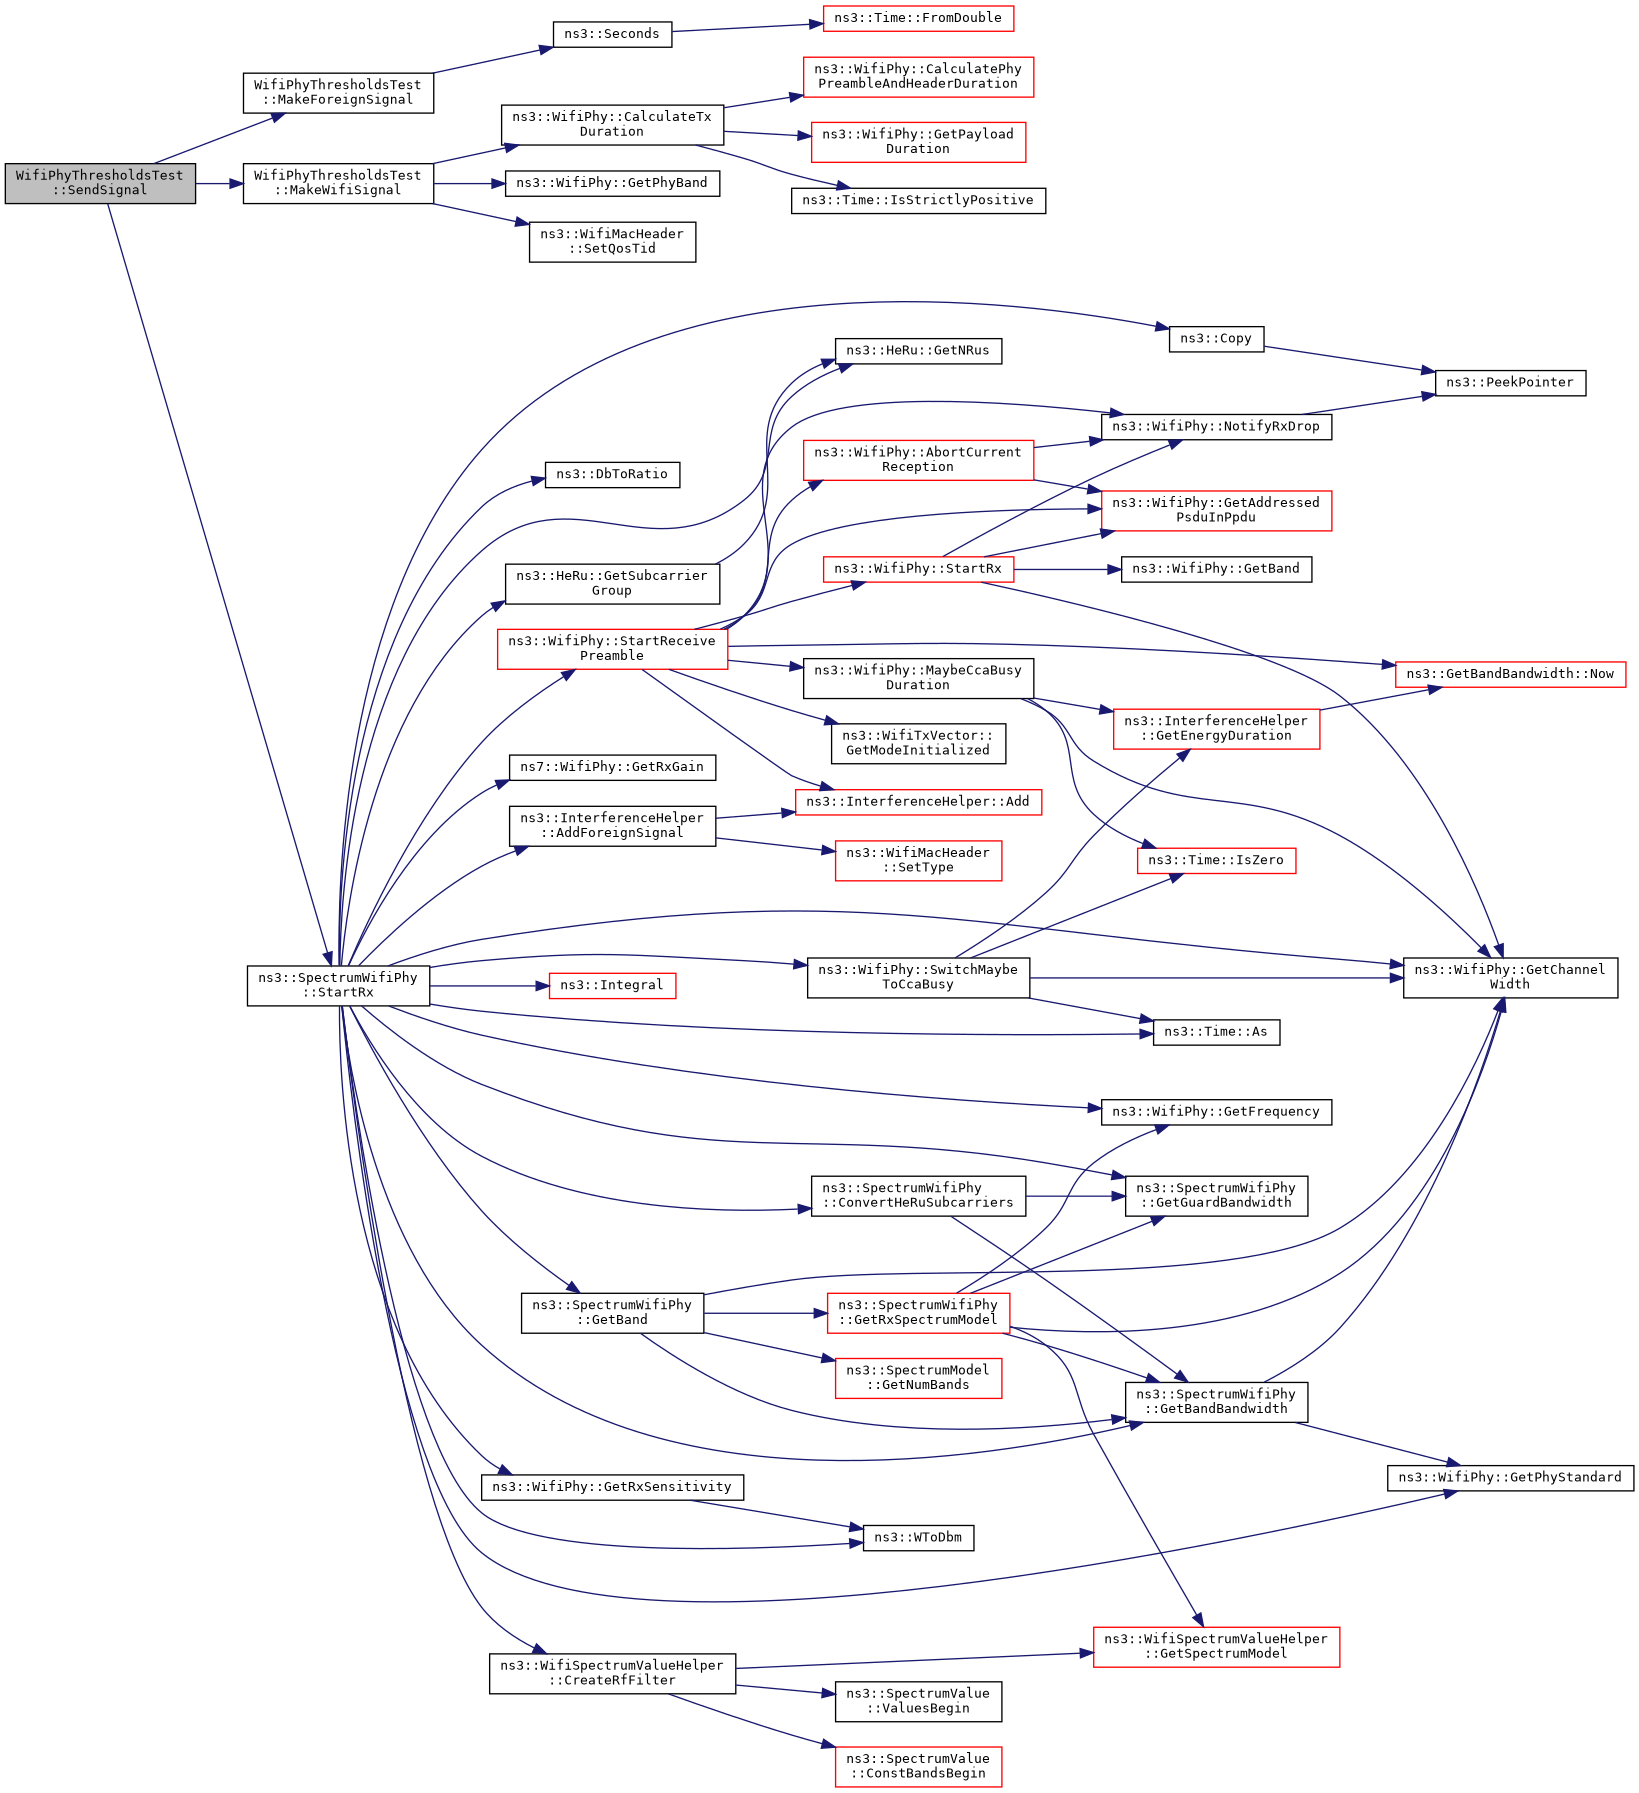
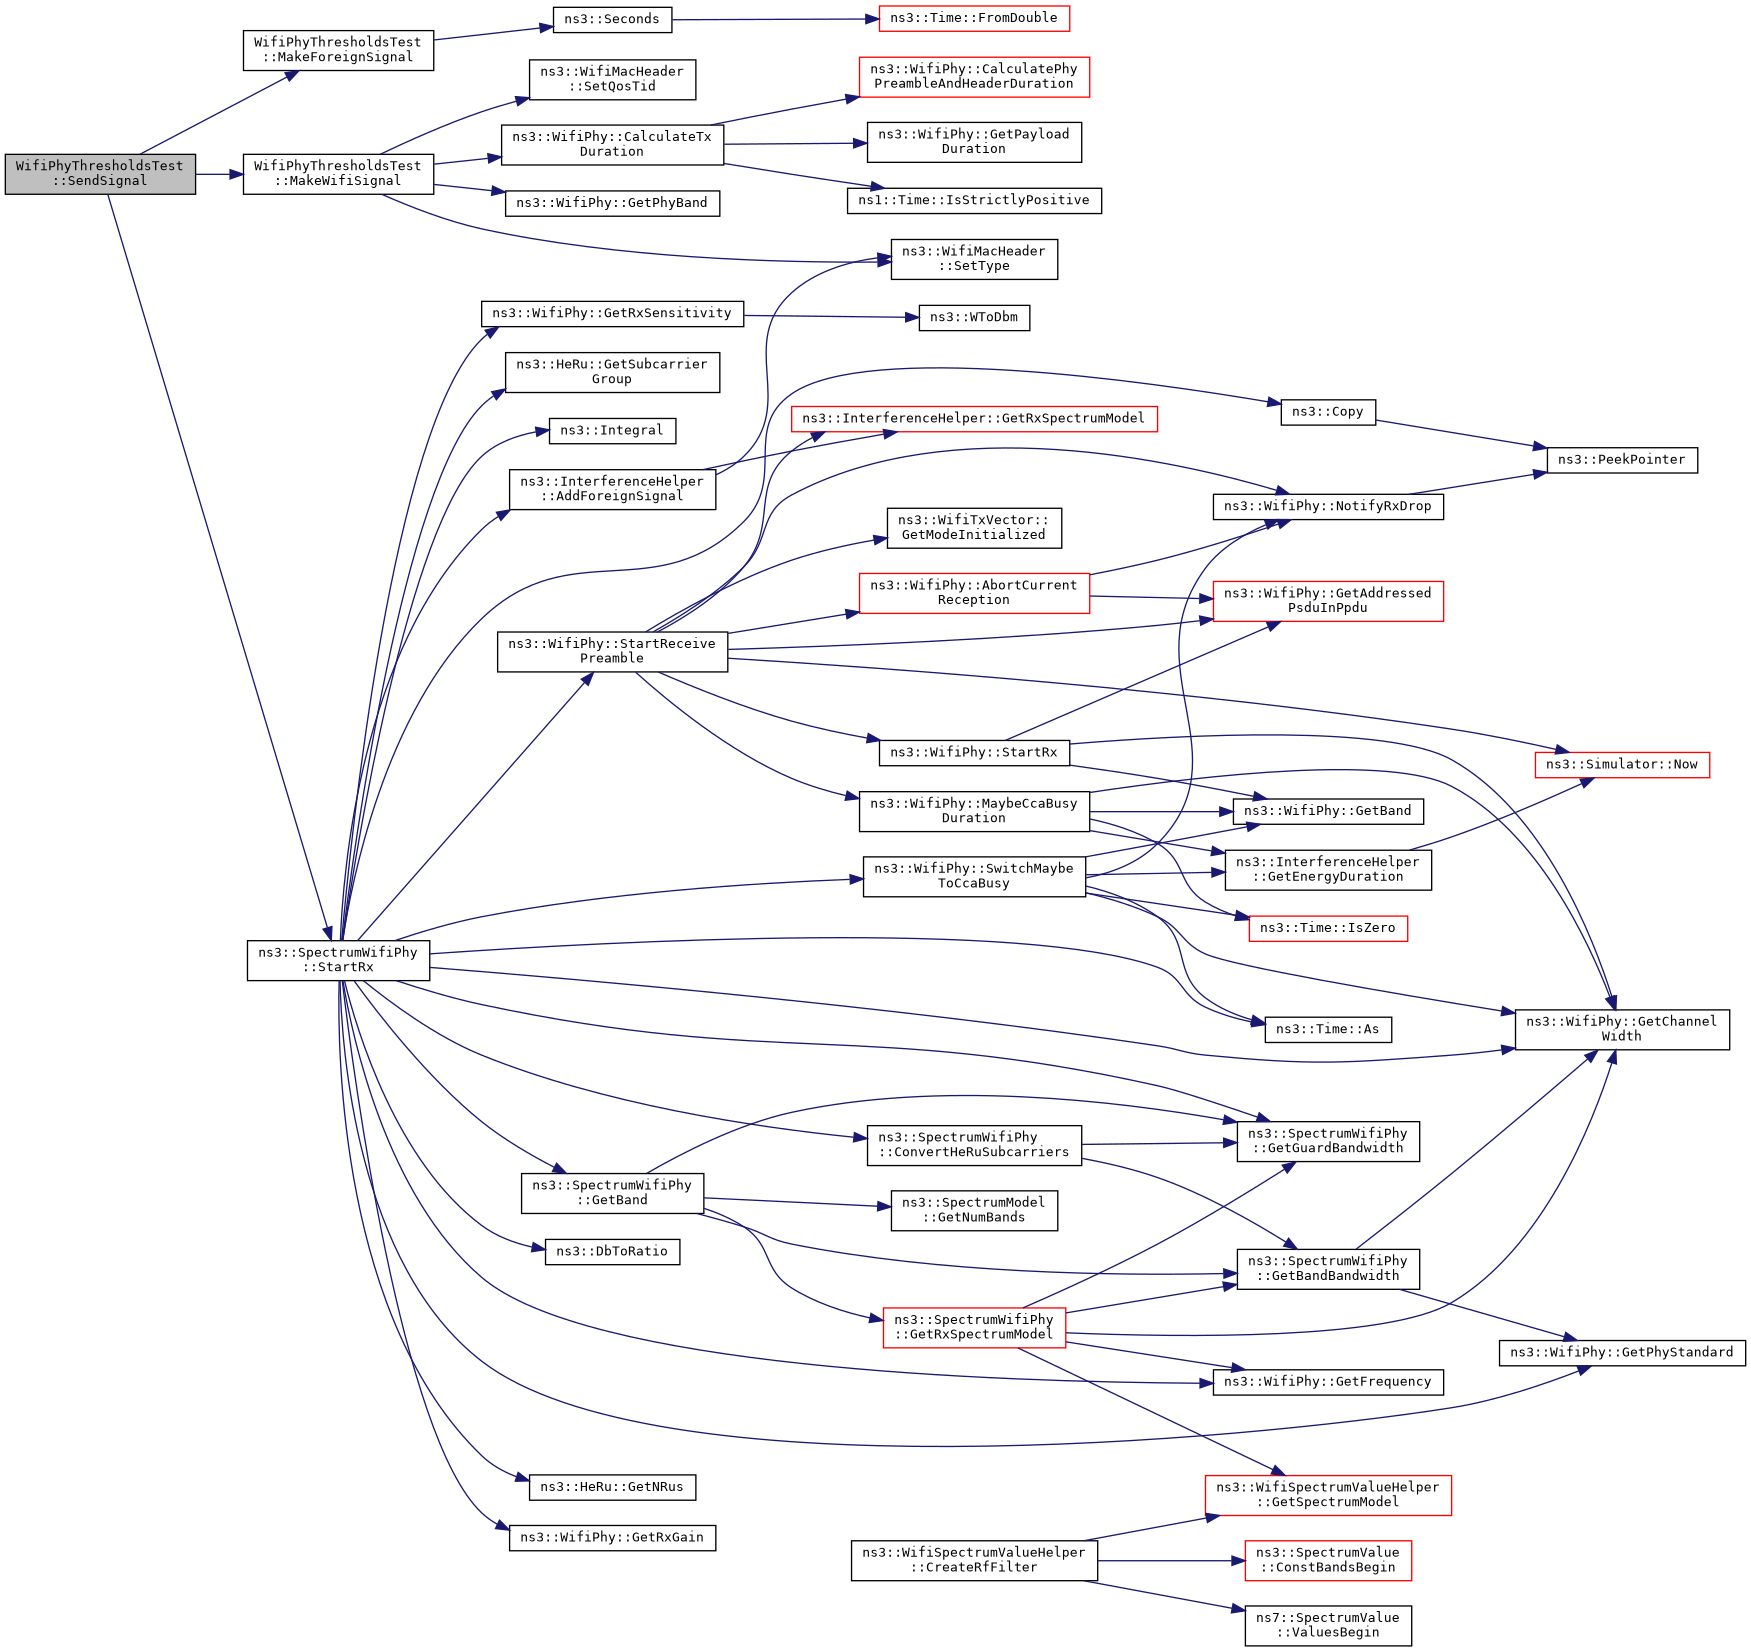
  digraph {
    fontname="DejaVu Sans Mono"
    rankdir=LR
    node [color=black fillcolor=white fontname="DejaVu Sans Mono" fontsize=10 shape=record style=filled]
    edge [color=midnightblue fontname="DejaVu Sans Mono" fontsize=10 labelfontname=Helvetica labelfontsize=10 style=solid]
    n1 [fillcolor=grey75 fontcolor=black height=0.2 label="WifiPhyThresholdsTest\l::SendSignal" width=0.4]
    n2 [height=0.2 label="WifiPhyThresholdsTest\l::MakeForeignSignal" width=0.4]
    n3 [height=0.2 label="WifiPhyThresholdsTest\l::MakeWifiSignal" width=0.4]
    n4 [height=0.2 label="ns3::SpectrumWifiPhy\l::StartRx" width=0.4]
    n5 [height=0.2 label="ns3::Seconds" width=0.4]
    n6 [height=0.2 label="ns3::WifiPhy::CalculateTx\lDuration" width=0.4]
    n7 [height=0.2 label="ns3::WifiPhy::GetPhyBand" width=0.4]
    n8 [height=0.2 label="ns3::WifiMacHeader\l::SetQosTid" width=0.4]
-   n9 [color=red height=0.2 label="ns3::WifiMacHeader\l::SetType" width=0.4]
+   n9 [height=0.2 label="ns3::WifiMacHeader\l::SetType" width=0.4]
    n10 [height=0.2 label="ns3::InterferenceHelper\l::AddForeignSignal" width=0.4]
    n11 [height=0.2 label="ns3::Time::As" width=0.4]
    n12 [height=0.2 label="ns3::SpectrumWifiPhy\l::ConvertHeRuSubcarriers" width=0.4]
    n13 [height=0.2 label="ns3::SpectrumWifiPhy\l::GetBandBandwidth" width=0.4]
    n14 [height=0.2 label="ns3::WifiPhy::GetChannel\lWidth" width=0.4]
    n15 [height=0.2 label="ns3::WifiPhy::GetPhyStandard" width=0.4]
    n16 [height=0.2 label="ns3::SpectrumWifiPhy\l::GetGuardBandwidth" width=0.4]
    n17 [height=0.2 label="ns3::Copy" width=0.4]
    n18 [height=0.2 label="ns3::WifiSpectrumValueHelper\l::CreateRfFilter" width=0.4]
    n19 [height=0.2 label="ns3::DbToRatio" width=0.4]
    n20 [height=0.2 label="ns3::SpectrumWifiPhy\l::GetBand" width=0.4]
    n21 [height=0.2 label="ns3::WifiPhy::GetFrequency" width=0.4]
    n22 [height=0.2 label="ns3::HeRu::GetNRus" width=0.4]
-   n23 [height=0.2 label="ns7::WifiPhy::GetRxGain" width=0.4]
+   n23 [height=0.2 label="ns3::WifiPhy::GetRxGain" width=0.4]
    n24 [height=0.2 label="ns3::WifiPhy::GetRxSensitivity" width=0.4]
    n25 [height=0.2 label="ns3::WToDbm" width=0.4]
    n26 [height=0.2 label="ns3::HeRu::GetSubcarrier\lGroup" width=0.4]
-   n27 [color=red height=0.2 label="ns3::Integral" width=0.4]
-   n28 [color=red height=0.2 label="ns3::WifiPhy::StartReceive\lPreamble" width=0.4]
+   n27 [height=0.2 label="ns3::Integral" width=0.4]
+   n28 [height=0.2 label="ns3::WifiPhy::StartReceive\lPreamble" width=0.4]
    n29 [height=0.2 label="ns3::WifiPhy::SwitchMaybe\lToCcaBusy" width=0.4]
    n30 [color=red height=0.2 label="ns3::Time::FromDouble" width=0.4]
    n31 [color=red height=0.2 label="ns3::WifiPhy::CalculatePhy\lPreambleAndHeaderDuration" width=0.4]
-   n32 [color=red height=0.2 label="ns3::WifiPhy::GetPayload\lDuration" width=0.4]
-   n33 [height=0.2 label="ns3::Time::IsStrictlyPositive" width=0.4]
-   n34 [color=red height=0.2 label="ns3::InterferenceHelper::Add" width=0.4]
+   n32 [height=0.2 label="ns3::WifiPhy::GetPayload\lDuration" width=0.4]
+   n33 [height=0.2 label="ns1::Time::IsStrictlyPositive" width=0.4]
+   n34 [color=red height=0.2 label="ns3::InterferenceHelper::GetRxSpectrumModel" width=0.4]
    n35 [height=0.2 label="ns3::PeekPointer" width=0.4]
    n36 [color=red height=0.2 label="ns3::SpectrumValue\l::ConstBandsBegin" width=0.4]
    n37 [color=red height=0.2 label="ns3::WifiSpectrumValueHelper\l::GetSpectrumModel" width=0.4]
-   n38 [height=0.2 label="ns3::SpectrumValue\l::ValuesBegin" width=0.4]
-   n39 [color=red height=0.2 label="ns3::SpectrumModel\l::GetNumBands" width=0.4]
+   n38 [height=0.2 label="ns7::SpectrumValue\l::ValuesBegin" width=0.4]
+   n39 [height=0.2 label="ns3::SpectrumModel\l::GetNumBands" width=0.4]
    n40 [color=red height=0.2 label="ns3::SpectrumWifiPhy\l::GetRxSpectrumModel" width=0.4]
    n41 [color=red height=0.2 label="ns3::WifiPhy::AbortCurrent\lReception" width=0.4]
    n42 [color=red height=0.2 label="ns3::WifiPhy::GetAddressed\lPsduInPpdu" width=0.4]
    n43 [height=0.2 label="ns3::WifiPhy::NotifyRxDrop" width=0.4]
    n44 [height=0.2 label="ns3::WifiTxVector::\lGetModeInitialized" width=0.4]
    n45 [height=0.2 label="ns3::WifiPhy::MaybeCcaBusy\lDuration" width=0.4]
-   n46 [color=red height=0.2 label="ns3::GetBandBandwidth::Now" width=0.4]
-   n47 [color=red height=0.2 label="ns3::WifiPhy::StartRx" width=0.4]
+   n46 [color=red height=0.2 label="ns3::Simulator::Now" width=0.4]
+   n47 [height=0.2 label="ns3::WifiPhy::StartRx" width=0.4]
    n48 [height=0.2 label="ns3::WifiPhy::GetBand" width=0.4]
-   n49 [color=red height=0.2 label="ns3::InterferenceHelper\l::GetEnergyDuration" width=0.4]
+   n49 [height=0.2 label="ns3::InterferenceHelper\l::GetEnergyDuration" width=0.4]
    n50 [color=red height=0.2 label="ns3::Time::IsZero" width=0.4]
    n1 -> n2
    n1 -> n3
    n1 -> n4
    n2 -> n5
    n3 -> n6
    n3 -> n7
    n3 -> n8
+   n3 -> n9
    n4 -> n10
    n4 -> n11
    n4 -> n12
-   n4 -> n13
    n4 -> n14
    n4 -> n15
    n4 -> n16
    n4 -> n17
-   n4 -> n18
    n4 -> n19
    n4 -> n20
    n4 -> n21
    n4 -> n22
    n4 -> n23
    n4 -> n24
-   n4 -> n25
    n4 -> n26
    n4 -> n27
    n4 -> n28
    n4 -> n29
    n5 -> n30
    n6 -> n31
    n6 -> n32
    n6 -> n33
    n10 -> n9
    n10 -> n34
    n12 -> n13
    n12 -> n16
    n13 -> n14
    n13 -> n15
    n17 -> n35
    n18 -> n36
    n18 -> n37
    n18 -> n38
    n20 -> n13
-   n20 -> n14
+   n20 -> n16
    n20 -> n39
    n20 -> n40
    n24 -> n25
-   n26 -> n22
    n28 -> n34
    n28 -> n41
    n28 -> n42
    n28 -> n43
    n28 -> n44
    n28 -> n45
    n28 -> n46
    n28 -> n47
    n29 -> n11
    n29 -> n14
+   n29 -> n48
    n29 -> n49
    n29 -> n50
    n40 -> n13
    n40 -> n14
    n40 -> n16
    n40 -> n21
    n40 -> n37
    n41 -> n42
    n41 -> n43
    n43 -> n35
    n45 -> n14
+   n45 -> n48
    n45 -> n49
    n45 -> n50
    n47 -> n14
    n47 -> n42
-   n47 -> n43
+   n29 -> n43
    n47 -> n48
    n49 -> n46
  }
